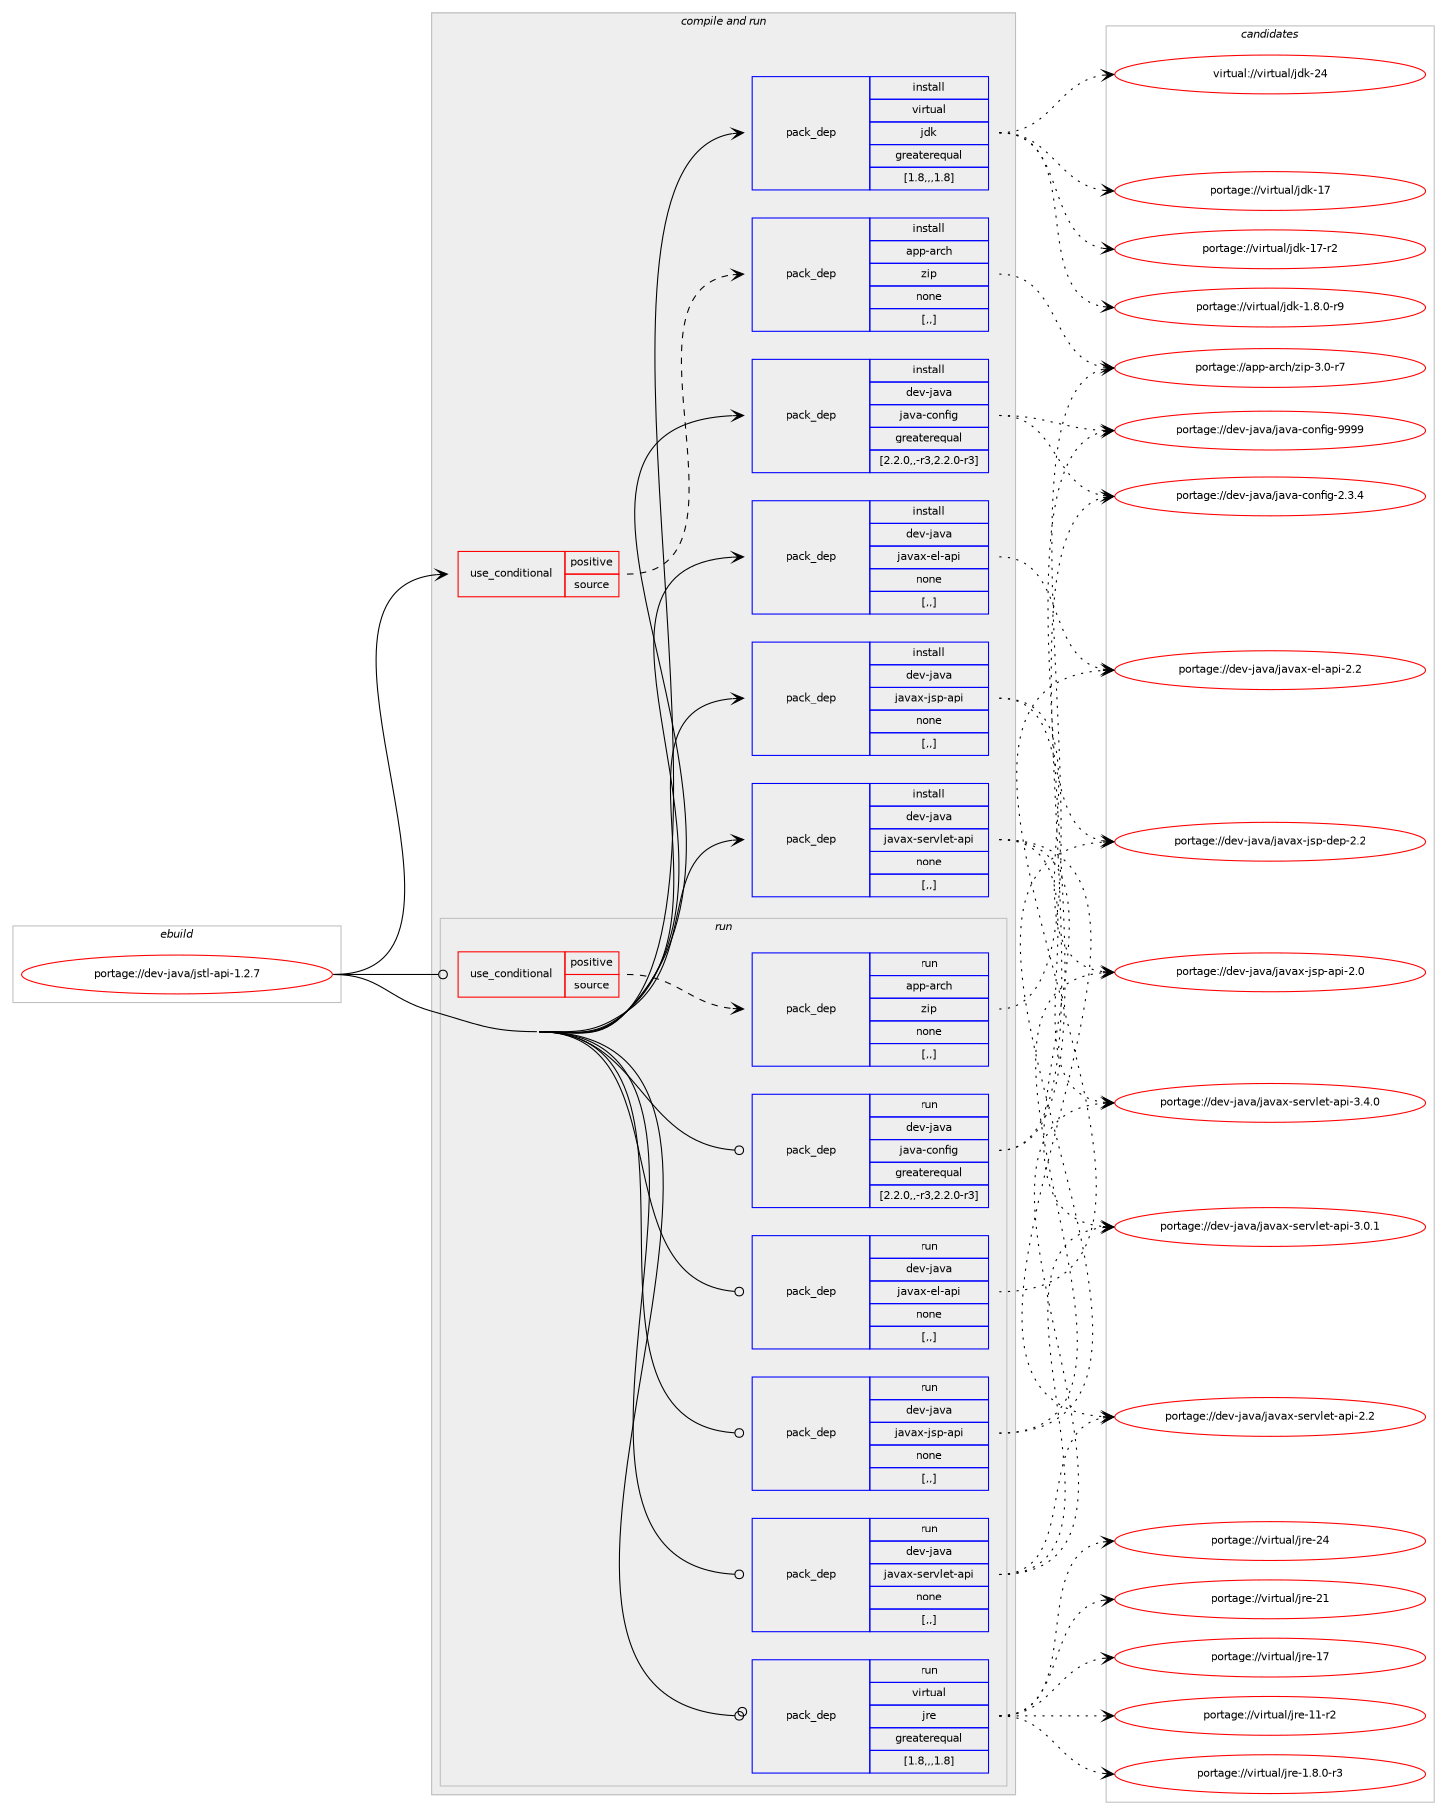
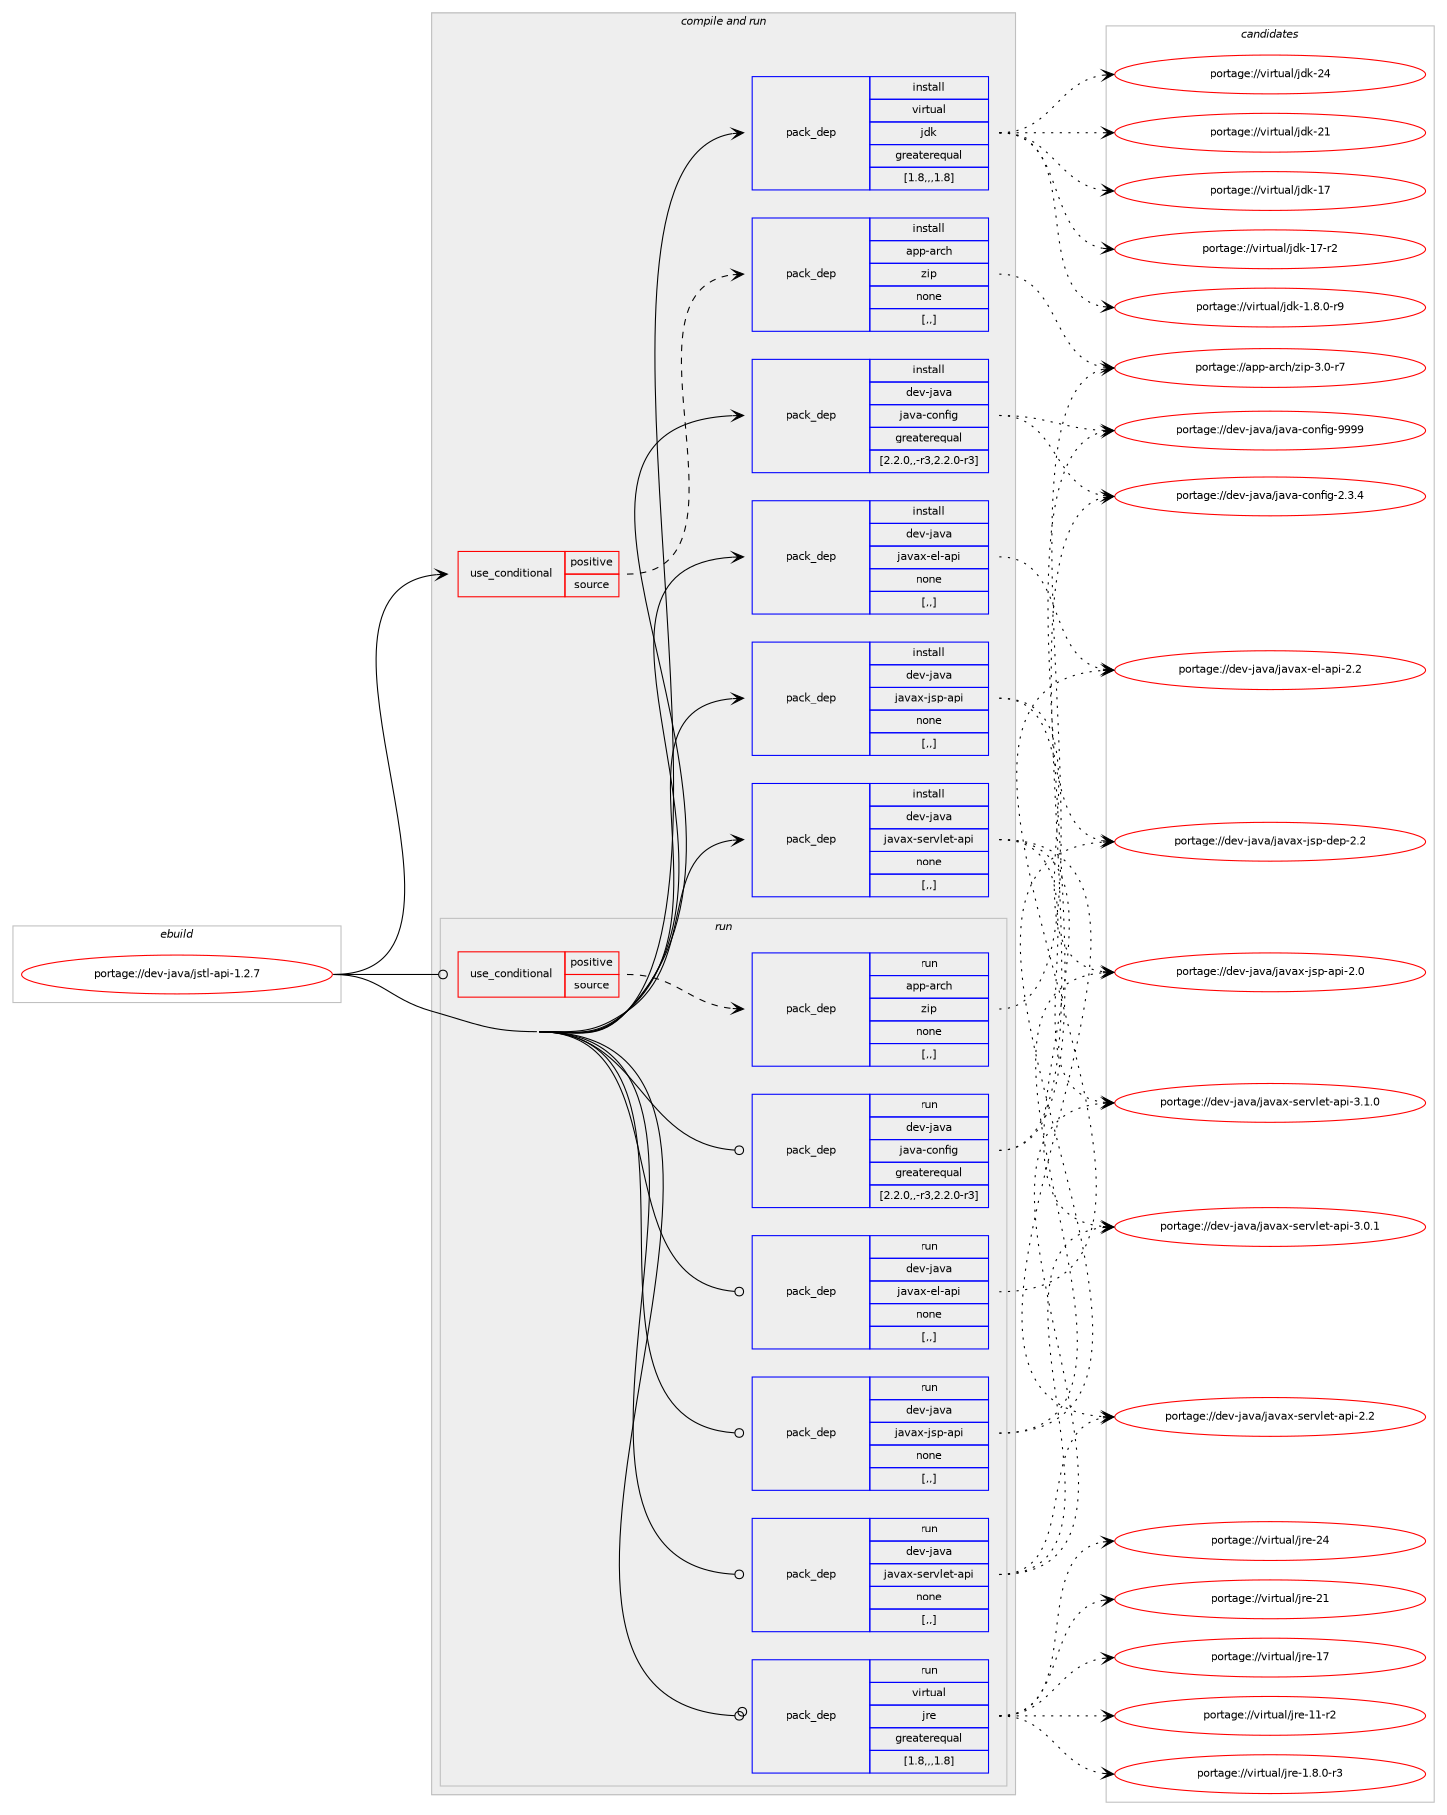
  digraph {
    compound=true
    concentrate=true
    fontname=Helvetica
    fontsize=10
    newrank=true
    rankdir=LR
    ranksep=1.5
    node [color=red fontname=Helvetica fontsize=10]
    edge [arrowhead=vee headport=w style=dotted tailport=e weight=100]
    n1 [label="portage://dev-java/jstl-api-1.2.7" width=4]
    n2 [color=blue label=<<TABLE BORDER="0" CELLBORDER="1" CELLSPACING="0" CELLPADDING="4" WIDTH="220"><TR><TD ROWSPAN="6" CELLPADDING="30">pack_dep</TD></TR><TR><TD WIDTH="110">install</TD></TR><TR><TD>app-arch</TD></TR><TR><TD>zip</TD></TR><TR><TD>none</TD></TR><TR><TD>[,,]</TD></TR></TABLE>> shape=none]
    n3 [label=<<TABLE BORDER="0" CELLBORDER="1" CELLSPACING="0" CELLPADDING="4"><TR><TD ROWSPAN="3" CELLPADDING="10">use_conditional</TD></TR><TR><TD>positive</TD></TR><TR><TD>source</TD></TR></TABLE>> shape=none]
    n4 [color=blue label=<<TABLE BORDER="0" CELLBORDER="1" CELLSPACING="0" CELLPADDING="4" WIDTH="220"><TR><TD ROWSPAN="6" CELLPADDING="30">pack_dep</TD></TR><TR><TD WIDTH="110">install</TD></TR><TR><TD>dev-java</TD></TR><TR><TD>java-config</TD></TR><TR><TD>greaterequal</TD></TR><TR><TD>[2.2.0,,-r3,2.2.0-r3]</TD></TR></TABLE>> shape=none]
    n5 [color=blue label=<<TABLE BORDER="0" CELLBORDER="1" CELLSPACING="0" CELLPADDING="4" WIDTH="220"><TR><TD ROWSPAN="6" CELLPADDING="30">pack_dep</TD></TR><TR><TD WIDTH="110">install</TD></TR><TR><TD>dev-java</TD></TR><TR><TD>javax-el-api</TD></TR><TR><TD>none</TD></TR><TR><TD>[,,]</TD></TR></TABLE>> shape=none]
    n6 [color=blue label=<<TABLE BORDER="0" CELLBORDER="1" CELLSPACING="0" CELLPADDING="4" WIDTH="220"><TR><TD ROWSPAN="6" CELLPADDING="30">pack_dep</TD></TR><TR><TD WIDTH="110">install</TD></TR><TR><TD>dev-java</TD></TR><TR><TD>javax-jsp-api</TD></TR><TR><TD>none</TD></TR><TR><TD>[,,]</TD></TR></TABLE>> shape=none]
    n7 [color=blue label=<<TABLE BORDER="0" CELLBORDER="1" CELLSPACING="0" CELLPADDING="4" WIDTH="220"><TR><TD ROWSPAN="6" CELLPADDING="30">pack_dep</TD></TR><TR><TD WIDTH="110">install</TD></TR><TR><TD>dev-java</TD></TR><TR><TD>javax-servlet-api</TD></TR><TR><TD>none</TD></TR><TR><TD>[,,]</TD></TR></TABLE>> shape=none]
    n8 [color=blue label=<<TABLE BORDER="0" CELLBORDER="1" CELLSPACING="0" CELLPADDING="4" WIDTH="220"><TR><TD ROWSPAN="6" CELLPADDING="30">pack_dep</TD></TR><TR><TD WIDTH="110">install</TD></TR><TR><TD>virtual</TD></TR><TR><TD>jdk</TD></TR><TR><TD>greaterequal</TD></TR><TR><TD>[1.8,,,1.8]</TD></TR></TABLE>> shape=none]
    n9 [color=blue label=<<TABLE BORDER="0" CELLBORDER="1" CELLSPACING="0" CELLPADDING="4" WIDTH="220"><TR><TD ROWSPAN="6" CELLPADDING="30">pack_dep</TD></TR><TR><TD WIDTH="110">run</TD></TR><TR><TD>app-arch</TD></TR><TR><TD>zip</TD></TR><TR><TD>none</TD></TR><TR><TD>[,,]</TD></TR></TABLE>> shape=none]
    n10 [label=<<TABLE BORDER="0" CELLBORDER="1" CELLSPACING="0" CELLPADDING="4"><TR><TD ROWSPAN="3" CELLPADDING="10">use_conditional</TD></TR><TR><TD>positive</TD></TR><TR><TD>source</TD></TR></TABLE>> shape=none]
    n11 [color=blue label=<<TABLE BORDER="0" CELLBORDER="1" CELLSPACING="0" CELLPADDING="4" WIDTH="220"><TR><TD ROWSPAN="6" CELLPADDING="30">pack_dep</TD></TR><TR><TD WIDTH="110">run</TD></TR><TR><TD>dev-java</TD></TR><TR><TD>java-config</TD></TR><TR><TD>greaterequal</TD></TR><TR><TD>[2.2.0,,-r3,2.2.0-r3]</TD></TR></TABLE>> shape=none]
    n12 [color=blue label=<<TABLE BORDER="0" CELLBORDER="1" CELLSPACING="0" CELLPADDING="4" WIDTH="220"><TR><TD ROWSPAN="6" CELLPADDING="30">pack_dep</TD></TR><TR><TD WIDTH="110">run</TD></TR><TR><TD>dev-java</TD></TR><TR><TD>javax-el-api</TD></TR><TR><TD>none</TD></TR><TR><TD>[,,]</TD></TR></TABLE>> shape=none]
    n13 [color=blue label=<<TABLE BORDER="0" CELLBORDER="1" CELLSPACING="0" CELLPADDING="4" WIDTH="220"><TR><TD ROWSPAN="6" CELLPADDING="30">pack_dep</TD></TR><TR><TD WIDTH="110">run</TD></TR><TR><TD>dev-java</TD></TR><TR><TD>javax-jsp-api</TD></TR><TR><TD>none</TD></TR><TR><TD>[,,]</TD></TR></TABLE>> shape=none]
    n14 [color=blue label=<<TABLE BORDER="0" CELLBORDER="1" CELLSPACING="0" CELLPADDING="4" WIDTH="220"><TR><TD ROWSPAN="6" CELLPADDING="30">pack_dep</TD></TR><TR><TD WIDTH="110">run</TD></TR><TR><TD>dev-java</TD></TR><TR><TD>javax-servlet-api</TD></TR><TR><TD>none</TD></TR><TR><TD>[,,]</TD></TR></TABLE>> shape=none]
    n15 [color=blue label=<<TABLE BORDER="0" CELLBORDER="1" CELLSPACING="0" CELLPADDING="4" WIDTH="220"><TR><TD ROWSPAN="6" CELLPADDING="30">pack_dep</TD></TR><TR><TD WIDTH="110">run</TD></TR><TR><TD>virtual</TD></TR><TR><TD>jre</TD></TR><TR><TD>greaterequal</TD></TR><TR><TD>[1.8,,,1.8]</TD></TR></TABLE>> shape=none]
    n16 [label="portage://app-arch/zip-3.0-r7" width=4]
    n17 [label="portage://dev-java/java-config-9999" width=4]
    n18 [label="portage://dev-java/java-config-2.3.4" width=4]
    n19 [label="portage://dev-java/javax-el-api-2.2" width=4]
    n20 [label="portage://dev-java/javax-jsp-dep-2.2" width=4]
    n21 [label="portage://dev-java/javax-jsp-api-2.0" width=4]
-   n22 [label="portage://dev-java/javax-servlet-api-3.4.0" width=4]
+   n22 [label="portage://dev-java/javax-servlet-api-3.1.0" width=4]
    n23 [label="portage://dev-java/javax-servlet-api-3.0.1" width=4]
    n24 [label="portage://dev-java/javax-servlet-api-2.2" width=4]
-   n25 [label="virtual://virtual/jdk-24" width=4]
+   n25 [label="portage://virtual/jdk-24" width=4]
+   n26 [label="portage://virtual/jdk-21" width=4]
    n27 [label="portage://virtual/jdk-17" width=4]
    n28 [label="portage://virtual/jdk-17-r2" width=4]
    n29 [label="portage://virtual/jdk-1.8.0-r9" width=4]
    n30 [label="portage://virtual/jre-24" width=4]
    n31 [label="portage://virtual/jre-21" width=4]
    n32 [label="portage://virtual/jre-17" width=4]
    n33 [label="portage://virtual/jre-11-r2" width=4]
    n34 [label="portage://virtual/jre-1.8.0-r3" width=4]
    subgraph cluster_1 {
      color=gray
      label=<<i>ebuild</i>>
      n1
    }
    subgraph cluster_2 {
      color=gray
      label=<<i>dependencies</i>>
      subgraph cluster_3 {
        color=gray
        fillcolor="#eeeeee"
        label=<<i>compile</i>>
        style=filled
        subgraph sub_4 {
          color=gray
          fillcolor="#eeeeee"
          label=<<i>compile</i>>
          style=filled
          n3
          subgraph sub_5 {
            color=gray
            fillcolor="#eeeeee"
            label=<<i>compile</i>>
            style=filled
            n2
          }
        }
        subgraph sub_6 {
          color=gray
          fillcolor="#eeeeee"
          label=<<i>compile</i>>
          style=filled
          n4
        }
        subgraph sub_7 {
          color=gray
          fillcolor="#eeeeee"
          label=<<i>compile</i>>
          style=filled
          n5
        }
        subgraph sub_8 {
          color=gray
          fillcolor="#eeeeee"
          label=<<i>compile</i>>
          style=filled
          n6
        }
        subgraph sub_9 {
          color=gray
          fillcolor="#eeeeee"
          label=<<i>compile</i>>
          style=filled
          n7
        }
        subgraph sub_10 {
          color=gray
          fillcolor="#eeeeee"
          label=<<i>compile</i>>
          style=filled
          n8
        }
      }
      subgraph cluster_11 {
        color=gray
        fillcolor="#eeeeee"
        label=<<i>compile and run</i>>
        style=filled
      }
      subgraph cluster_12 {
        color=gray
        fillcolor="#eeeeee"
        label=<<i>run</i>>
        style=filled
        subgraph sub_13 {
          color=gray
          fillcolor="#eeeeee"
          label=<<i>run</i>>
          style=filled
          n10
          subgraph sub_14 {
            color=gray
            fillcolor="#eeeeee"
            label=<<i>run</i>>
            style=filled
            n9
          }
        }
        subgraph sub_15 {
          color=gray
          fillcolor="#eeeeee"
          label=<<i>run</i>>
          style=filled
          n11
        }
        subgraph sub_16 {
          color=gray
          fillcolor="#eeeeee"
          label=<<i>run</i>>
          style=filled
          n12
        }
        subgraph sub_17 {
          color=gray
          fillcolor="#eeeeee"
          label=<<i>run</i>>
          style=filled
          n13
        }
        subgraph sub_18 {
          color=gray
          fillcolor="#eeeeee"
          label=<<i>run</i>>
          style=filled
          n14
        }
        subgraph sub_19 {
          color=gray
          fillcolor="#eeeeee"
          label=<<i>run</i>>
          style=filled
          n15
        }
      }
    }
    subgraph cluster_20 {
      color=gray
      label=<<i>candidates</i>>
      rank=same
      subgraph sub_21 {
        color=black
        label=<<i>candidates</i>>
        nodesep=1
        rank=same
        n16
      }
      subgraph sub_22 {
        color=black
        label=<<i>candidates</i>>
        nodesep=1
        rank=same
        n17
        n18
      }
      subgraph sub_23 {
        color=black
        label=<<i>candidates</i>>
        nodesep=1
        rank=same
        n19
      }
      subgraph sub_24 {
        color=black
        label=<<i>candidates</i>>
        nodesep=1
        rank=same
        n20
        n21
      }
      subgraph sub_25 {
        color=black
        label=<<i>candidates</i>>
        nodesep=1
        rank=same
        n22
        n23
        n24
      }
      subgraph sub_26 {
        color=black
        label=<<i>candidates</i>>
        nodesep=1
        rank=same
        n25
+       n26
        n27
        n28
        n29
      }
      subgraph sub_27 {
        color=black
        label=<<i>candidates</i>>
        nodesep=1
        rank=same
        n16
      }
      subgraph sub_28 {
        color=black
        label=<<i>candidates</i>>
        nodesep=1
        rank=same
        n17
        n18
      }
      subgraph sub_29 {
        color=black
        label=<<i>candidates</i>>
        nodesep=1
        rank=same
        n19
      }
      subgraph sub_30 {
        color=black
        label=<<i>candidates</i>>
        nodesep=1
        rank=same
        n20
        n21
      }
      subgraph sub_31 {
        color=black
        label=<<i>candidates</i>>
        nodesep=1
        rank=same
        n22
        n23
        n24
      }
      subgraph sub_32 {
        color=black
        label=<<i>candidates</i>>
        nodesep=1
        rank=same
        n30
        n31
        n32
        n33
        n34
      }
    }
    n1 -> n3 [style=solid weight=20]
    n1 -> n4 [style=solid weight=20]
    n1 -> n5 [style=solid weight=20]
    n1 -> n6 [style=solid weight=20]
    n1 -> n7 [style=solid weight=20]
    n1 -> n8 [style=solid weight=20]
    n1 -> n10 [arrowhead=odot style=solid weight=20]
    n1 -> n11 [arrowhead=odot style=solid weight=20]
    n1 -> n12 [arrowhead=odot style=solid weight=20]
    n1 -> n13 [arrowhead=odot style=solid weight=20]
    n1 -> n14 [arrowhead=odot style=solid weight=20]
    n1 -> n15 [arrowhead=odot style=solid weight=20]
    n2 -> n16
    n3 -> n2 [style=dashed weight=20]
    n4 -> n17
    n4 -> n18
    n5 -> n19
    n6 -> n20
    n6 -> n21
    n7 -> n22
    n7 -> n23
    n7 -> n24
    n8 -> n25
+   n8 -> n26
    n8 -> n27
    n8 -> n28
    n8 -> n29
    n9 -> n16
    n10 -> n9 [style=dashed weight=20]
    n11 -> n17
    n11 -> n18
    n12 -> n19
    n13 -> n20
    n13 -> n21
    n14 -> n22
    n14 -> n23
    n14 -> n24
    n15 -> n30
    n15 -> n31
    n15 -> n32
    n15 -> n33
    n15 -> n34
  }
